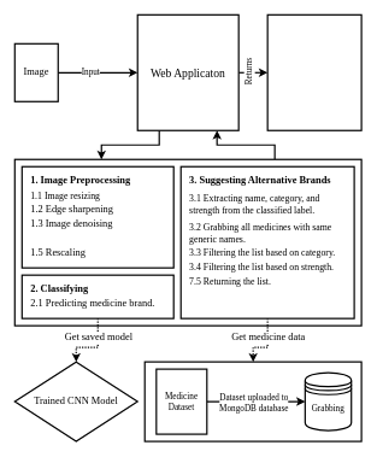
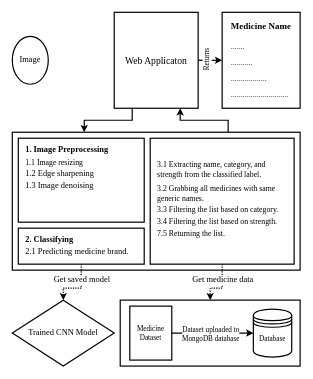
  <mxCell id="0" />
  <mxCell id="1" parent="0" />
  <mxCell id="2" value="" style="rounded=0;whiteSpace=wrap;html=1;strokeWidth=2;" parent="1" vertex="1"><mxGeometry x="200" y="500" width="300" height="110" as="geometry" /></mxCell>
  <mxCell id="3" style="edgeStyle=orthogonalEdgeStyle;rounded=0;orthogonalLoop=1;jettySize=auto;html=1;entryX=0;entryY=0.5;entryDx=0;entryDy=0;strokeWidth=2;" parent="1" source="6" target="11" edge="1"><mxGeometry relative="1" as="geometry" /></mxCell>
  <mxCell id="4" value="Returns" style="edgeLabel;html=1;align=center;verticalAlign=middle;resizable=0;points=[];rotation=-90;fontFamily=Times New Roman;fontSize=12;" parent="3" vertex="1" connectable="0"><mxGeometry x="-0.197" relative="1" as="geometry"><mxPoint x="-2" as="offset" /></mxGeometry></mxCell>
  <mxCell id="5" style="edgeStyle=orthogonalEdgeStyle;rounded=0;orthogonalLoop=1;jettySize=auto;html=1;entryX=0.25;entryY=0;entryDx=0;entryDy=0;strokeWidth=2;" parent="1" source="6" target="14" edge="1"><mxGeometry relative="1" as="geometry"><Array as="points"><mxPoint x="220" y="200" /><mxPoint x="140" y="200" /></Array></mxGeometry></mxCell>
  <mxCell id="6" value="&lt;font style=&quot;font-size: 16px&quot; face=&quot;Times New Roman&quot;&gt;Web Applicaton&lt;/font&gt;" style="rounded=0;whiteSpace=wrap;html=1;strokeWidth=2;" parent="1" vertex="1"><mxGeometry x="190" y="20" width="140" height="160" as="geometry" /></mxCell>
- <mxCell id="7" style="edgeStyle=orthogonalEdgeStyle;rounded=0;orthogonalLoop=1;jettySize=auto;html=1;entryX=0;entryY=0.5;entryDx=0;entryDy=0;strokeWidth=2;" parent="1" source="9" target="6" edge="1"><mxGeometry relative="1" as="geometry" /></mxCell>
- <mxCell id="8" value="Input" style="edgeLabel;html=1;align=center;verticalAlign=middle;resizable=0;points=[];fontFamily=Times New Roman;fontSize=12;" parent="7" vertex="1" connectable="0"><mxGeometry x="-0.198" y="-1" relative="1" as="geometry"><mxPoint y="-3" as="offset" /></mxGeometry></mxCell>
- <mxCell id="9" value="&lt;font face=&quot;Times New Roman&quot; style=&quot;font-size: 14px&quot;&gt;Image&lt;/font&gt;" style="rounded=0;whiteSpace=wrap;html=1;strokeWidth=2;" parent="1" vertex="1"><mxGeometry x="20" y="60" width="60" height="80" as="geometry" /></mxCell>
+ <mxCell id="9" value="&lt;font face=&quot;Times New Roman&quot; style=&quot;font-size: 14px&quot;&gt;Image&lt;/font&gt;" style="ellipse;whiteSpace=wrap;html=1;strokeWidth=2;" parent="1" vertex="1"><mxGeometry x="20" y="60" width="60" height="80" as="geometry" /></mxCell>
  <mxCell id="10" value="" style="group" parent="1" vertex="1" connectable="0"><mxGeometry x="370" y="20" width="130" height="160" as="geometry" /></mxCell>
  <mxCell id="11" value="" style="rounded=0;whiteSpace=wrap;html=1;strokeWidth=2;" parent="10" vertex="1"><mxGeometry width="130" height="160" as="geometry" /></mxCell>
+ <mxCell id="12" value="&lt;h1&gt;&lt;font style=&quot;font-size: 15px&quot; face=&quot;Times New Roman&quot;&gt;Medicine Name&lt;/font&gt;&lt;/h1&gt;&lt;p&gt;.......&lt;/p&gt;&lt;p&gt;...........&lt;/p&gt;&lt;p&gt;..................&lt;/p&gt;&lt;p&gt;.............................&lt;/p&gt;" style="text;html=1;strokeColor=none;fillColor=none;spacing=5;spacingTop=-20;whiteSpace=wrap;overflow=hidden;rounded=0;" parent="10" vertex="1"><mxGeometry x="10" width="110" height="160" as="geometry" /></mxCell>
  <mxCell id="13" style="edgeStyle=orthogonalEdgeStyle;rounded=0;orthogonalLoop=1;jettySize=auto;html=1;strokeWidth=2;exitX=0.75;exitY=0;exitDx=0;exitDy=0;" parent="1" source="14" edge="1"><mxGeometry relative="1" as="geometry"><mxPoint x="300" y="180" as="targetPoint" /><Array as="points"><mxPoint x="380" y="200" /><mxPoint x="300" y="200" /><mxPoint x="300" y="180" /></Array></mxGeometry></mxCell>
  <mxCell id="14" value="" style="rounded=0;whiteSpace=wrap;html=1;strokeWidth=2;" parent="1" vertex="1"><mxGeometry x="20" y="220" width="480" height="230" as="geometry" /></mxCell>
  <mxCell id="15" value="" style="rounded=0;whiteSpace=wrap;html=1;strokeWidth=2;" parent="1" vertex="1"><mxGeometry x="30" y="230" width="210" height="140" as="geometry" /></mxCell>
  <mxCell id="16" value="&lt;font style=&quot;font-size: 14px&quot;&gt;1. Image Preprocessing&lt;/font&gt;" style="text;html=1;align=left;verticalAlign=middle;whiteSpace=wrap;rounded=0;fontStyle=1;fontFamily=Times New Roman;" parent="1" vertex="1"><mxGeometry x="40" y="240" width="190" height="20" as="geometry" /></mxCell>
  <mxCell id="17" value="1.1 Image resizing" style="text;html=1;align=left;verticalAlign=middle;whiteSpace=wrap;rounded=0;fontStyle=0;fontFamily=Times New Roman;fontSize=13;" parent="1" vertex="1"><mxGeometry x="40" y="260" width="190" height="20" as="geometry" /></mxCell>
- <mxCell id="18" value="1.5 Rescaling" style="text;html=1;align=left;verticalAlign=middle;whiteSpace=wrap;rounded=0;fontStyle=0;fontFamily=Times New Roman;fontSize=14;" parent="1" vertex="1"><mxGeometry x="40" y="340" width="190" height="20" as="geometry" /></mxCell>
  <mxCell id="19" value="1.2 Edge sharpening" style="text;html=1;align=left;verticalAlign=middle;whiteSpace=wrap;rounded=0;fontStyle=0;fontFamily=Times New Roman;fontSize=14;" parent="1" vertex="1"><mxGeometry x="40" y="280" width="190" height="20" as="geometry" /></mxCell>
  <mxCell id="20" value="" style="rounded=0;whiteSpace=wrap;html=1;strokeWidth=2;" parent="1" vertex="1"><mxGeometry x="30" y="380" width="210" height="60" as="geometry" /></mxCell>
  <mxCell id="21" value="&lt;font style=&quot;font-size: 14px&quot;&gt;2. Classifying&lt;/font&gt;" style="text;html=1;align=left;verticalAlign=middle;whiteSpace=wrap;rounded=0;fontStyle=1;fontFamily=Times New Roman;" parent="1" vertex="1"><mxGeometry x="40" y="390" width="190" height="20" as="geometry" /></mxCell>
  <mxCell id="22" style="edgeStyle=orthogonalEdgeStyle;rounded=0;orthogonalLoop=1;jettySize=auto;html=1;entryX=0.5;entryY=0;entryDx=0;entryDy=0;strokeWidth=2;fontFamily=Times New Roman;fontSize=14;dashed=1;dashPattern=1 1;" parent="1" target="40" edge="1"><mxGeometry relative="1" as="geometry"><mxPoint x="135" y="440" as="sourcePoint" /><Array as="points"><mxPoint x="135" y="480" /><mxPoint x="105" y="480" /></Array></mxGeometry></mxCell>
  <mxCell id="23" value="Get saved model" style="edgeLabel;html=1;align=center;verticalAlign=middle;resizable=0;points=[];fontSize=14;fontFamily=Times New Roman;" parent="22" vertex="1" connectable="0"><mxGeometry x="-0.141" y="1" relative="1" as="geometry"><mxPoint x="-1" y="-12.57" as="offset" /></mxGeometry></mxCell>
  <mxCell id="24" value="2.1 Predicting medicine brand." style="text;html=1;align=left;verticalAlign=middle;whiteSpace=wrap;rounded=0;fontStyle=0;fontFamily=Times New Roman;fontSize=14;" parent="1" vertex="1"><mxGeometry x="40" y="410" width="190" height="20" as="geometry" /></mxCell>
  <mxCell id="25" value="1.3 Image denoising" style="text;html=1;align=left;verticalAlign=middle;whiteSpace=wrap;rounded=0;fontStyle=0;fontFamily=Times New Roman;fontSize=14;" parent="1" vertex="1"><mxGeometry x="40" y="300" width="190" height="20" as="geometry" /></mxCell>
  <mxCell id="26" style="edgeStyle=orthogonalEdgeStyle;rounded=0;orthogonalLoop=1;jettySize=auto;html=1;strokeWidth=2;fontFamily=Times New Roman;fontSize=12;dashed=1;dashPattern=1 1;entryX=0.5;entryY=0;entryDx=0;entryDy=0;" parent="1" source="28" target="2" edge="1"><mxGeometry relative="1" as="geometry"><Array as="points"><mxPoint x="370" y="480" /><mxPoint x="350" y="480" /></Array></mxGeometry></mxCell>
  <mxCell id="27" value="Get medicine data" style="edgeLabel;html=1;align=center;verticalAlign=middle;resizable=0;points=[];fontSize=14;fontFamily=Times New Roman;" parent="26" vertex="1" connectable="0"><mxGeometry x="0.103" relative="1" as="geometry"><mxPoint x="4.0" y="-14" as="offset" /></mxGeometry></mxCell>
  <mxCell id="28" value="" style="rounded=0;whiteSpace=wrap;html=1;strokeWidth=2;" parent="1" vertex="1"><mxGeometry x="250" y="230" width="240" height="210" as="geometry" /></mxCell>
- <mxCell id="29" value="&lt;font style=&quot;font-size: 14px&quot;&gt;3. Suggesting Alternative Brands&lt;/font&gt;" style="text;html=1;align=left;verticalAlign=middle;whiteSpace=wrap;rounded=0;fontStyle=1;fontFamily=Times New Roman;" parent="1" vertex="1"><mxGeometry x="260" y="240" width="220" height="20" as="geometry" /></mxCell>
  <mxCell id="30" value="3.2 Grabbing all medicines with same generic names." style="text;html=1;align=left;verticalAlign=top;whiteSpace=wrap;rounded=0;fontStyle=0;fontFamily=Times New Roman;fontSize=13;" parent="1" vertex="1"><mxGeometry x="260" y="300" width="210" height="40" as="geometry" /></mxCell>
  <mxCell id="31" value="&lt;span style=&quot;font-size: 13px&quot;&gt;3.3 Filtering the list based on category.&lt;/span&gt;" style="text;html=1;align=left;verticalAlign=middle;whiteSpace=wrap;rounded=0;fontStyle=0;fontFamily=Times New Roman;fontSize=14;" parent="1" vertex="1"><mxGeometry x="260" y="340" width="210" height="20" as="geometry" /></mxCell>
  <mxCell id="32" value="&lt;span style=&quot;font-size: 13px&quot;&gt;3.4 Filtering the list based on strength.&lt;/span&gt;" style="text;html=1;align=left;verticalAlign=middle;whiteSpace=wrap;rounded=0;fontStyle=0;fontFamily=Times New Roman;fontSize=14;" parent="1" vertex="1"><mxGeometry x="260" y="360" width="210" height="20" as="geometry" /></mxCell>
  <mxCell id="33" value="&lt;span style=&quot;font-size: 13px&quot;&gt;7.5 Returning the list.&lt;/span&gt;" style="text;html=1;align=left;verticalAlign=middle;whiteSpace=wrap;rounded=0;fontStyle=0;fontFamily=Times New Roman;fontSize=14;" parent="1" vertex="1"><mxGeometry x="260" y="380" width="210" height="20" as="geometry" /></mxCell>
  <mxCell id="34" style="edgeStyle=orthogonalEdgeStyle;rounded=0;orthogonalLoop=1;jettySize=auto;html=1;entryX=0;entryY=0.5;entryDx=0;entryDy=0;strokeWidth=2;fontFamily=Times New Roman;fontSize=12;" parent="1" source="36" target="38" edge="1"><mxGeometry relative="1" as="geometry" /></mxCell>
  <mxCell id="35" value="Dataset uploaded to&lt;br&gt;MongoDB database" style="edgeLabel;html=1;align=center;verticalAlign=middle;resizable=0;points=[];fontSize=12;fontFamily=Times New Roman;" parent="34" vertex="1" connectable="0"><mxGeometry x="-0.234" y="-1" relative="1" as="geometry"><mxPoint x="12.1" y="-1" as="offset" /></mxGeometry></mxCell>
  <mxCell id="36" value="&lt;font face=&quot;Times New Roman&quot; style=&quot;font-size: 12px&quot;&gt;Medicine Dataset&lt;/font&gt;" style="rounded=0;whiteSpace=wrap;html=1;strokeWidth=2;" parent="1" vertex="1"><mxGeometry x="216" y="510" width="70" height="90" as="geometry" /></mxCell>
  <mxCell id="37" value="" style="group" parent="1" vertex="1" connectable="0"><mxGeometry x="422" y="515" width="64" height="80" as="geometry" /></mxCell>
  <mxCell id="38" value="" style="shape=datastore;whiteSpace=wrap;html=1;strokeWidth=2;fontFamily=Times New Roman;fontSize=14;" parent="37" vertex="1"><mxGeometry width="64" height="80" as="geometry" /></mxCell>
- <mxCell id="39" value="Grabbing" style="text;html=1;strokeColor=none;fillColor=none;align=center;verticalAlign=middle;whiteSpace=wrap;rounded=0;fontFamily=Times New Roman;fontSize=12;" parent="37" vertex="1"><mxGeometry x="1" y="35" width="62" height="30" as="geometry" /></mxCell>
+ <mxCell id="39" value="Database" style="text;html=1;strokeColor=none;fillColor=none;align=center;verticalAlign=middle;whiteSpace=wrap;rounded=0;fontFamily=Times New Roman;fontSize=12;" parent="37" vertex="1"><mxGeometry x="1" y="35" width="62" height="30" as="geometry" /></mxCell>
  <mxCell id="40" value="&lt;font style=&quot;font-size: 14px&quot; face=&quot;Times New Roman&quot;&gt;Trained CNN Model&lt;/font&gt;" style="rhombus;whiteSpace=wrap;html=1;strokeWidth=2;" parent="1" vertex="1"><mxGeometry x="20" y="500" width="170" height="110" as="geometry" /></mxCell>
  <mxCell id="41" value="3.1 Extracting name, category, and strength from the classified label." style="text;html=1;align=left;verticalAlign=top;whiteSpace=wrap;rounded=0;fontStyle=0;fontFamily=Times New Roman;fontSize=13;" vertex="1" parent="1"><mxGeometry x="260" y="260" width="210" height="40" as="geometry" /></mxCell>
